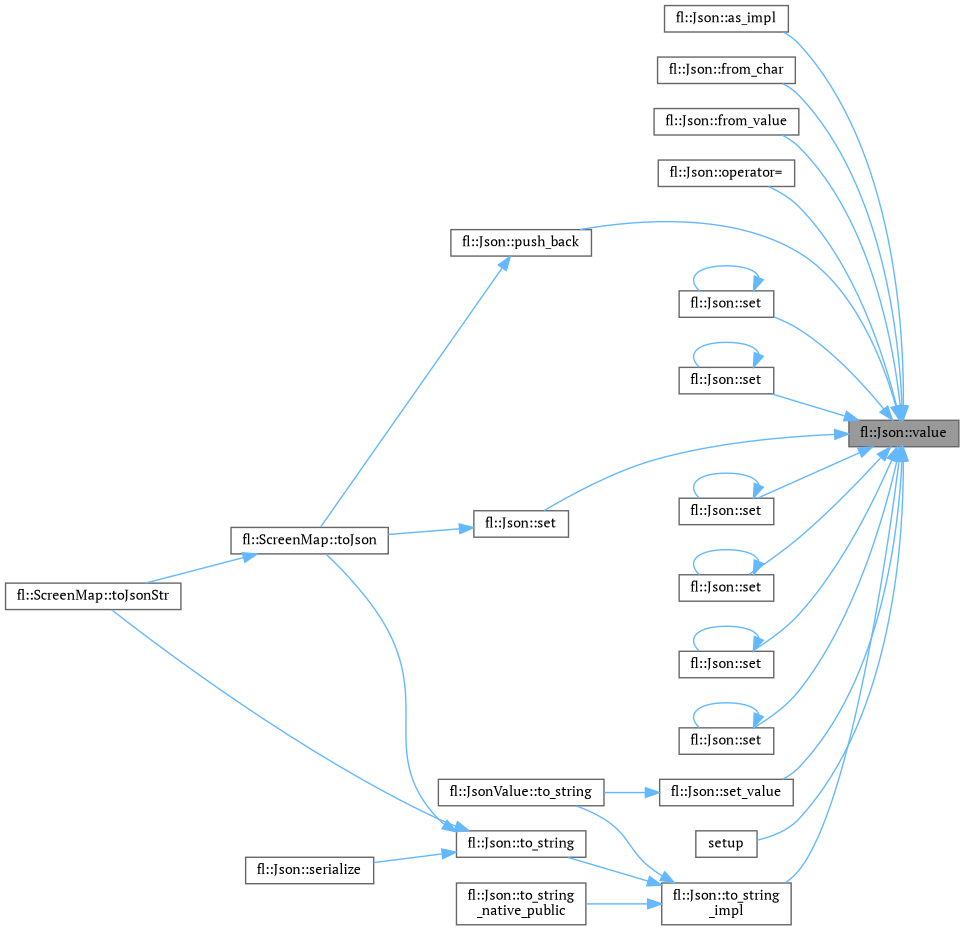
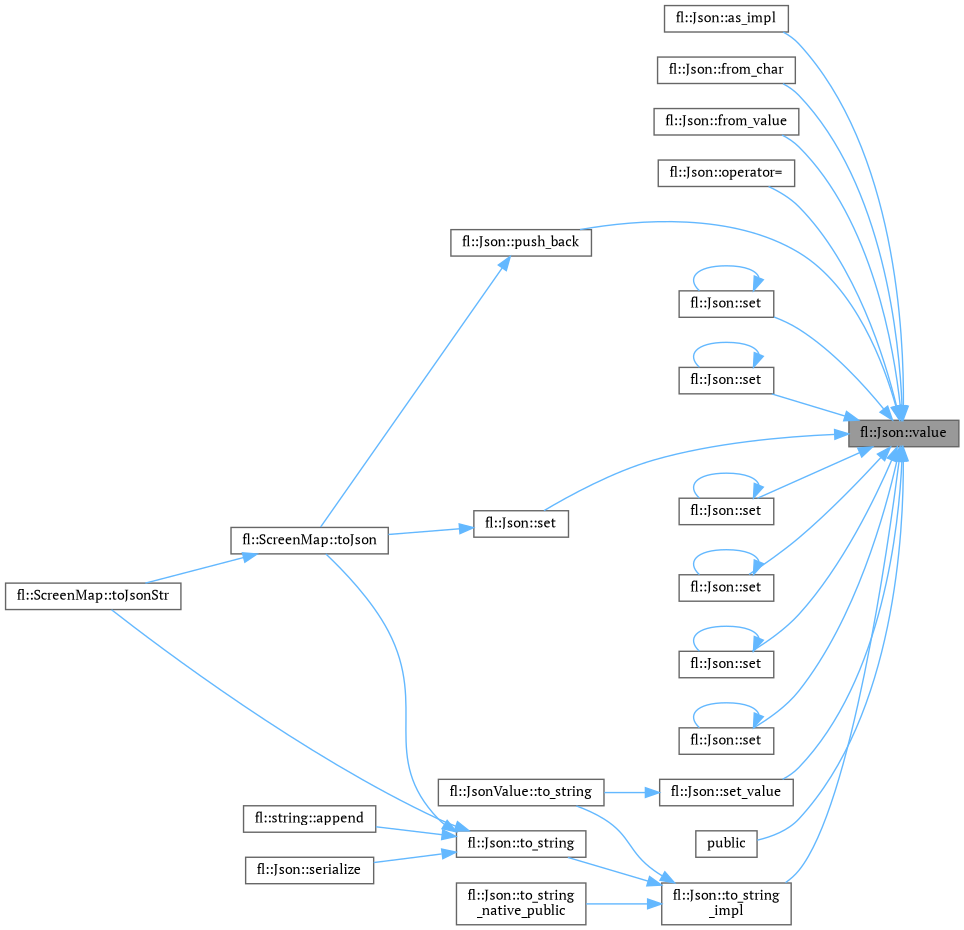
  digraph {
    fontname="PT Serif"
    rankdir=RL
    node [color=grey40 fillcolor=white fontname="PT Serif" fontsize=10 shape=box style=filled]
    edge [color=steelblue1 dir=back fontname="PT Serif" fontsize=10 labelfontname=Helvetica labelfontsize=10 style=solid]
    n1 [color=gray40 fillcolor=grey60 fontcolor=black height=0.2 label="fl::Json::value" width=0.4]
    n2 [height=0.2 label="fl::Json::as_impl" width=0.4]
    n3 [height=0.2 label="fl::Json::from_char" width=0.4]
    n4 [height=0.2 label="fl::Json::from_value" width=0.4]
    n5 [height=0.2 label="fl::Json::operator=" width=0.4]
    n6 [height=0.2 label="fl::Json::push_back" width=0.4]
    n7 [height=0.2 label="fl::Json::set" width=0.4]
    n8 [height=0.2 label="fl::Json::set" width=0.4]
    n9 [height=0.2 label="fl::Json::set" width=0.4]
    n10 [height=0.2 label="fl::Json::set" width=0.4]
    n11 [height=0.2 label="fl::Json::set" width=0.4]
    n12 [height=0.2 label="fl::Json::set" width=0.4]
    n13 [height=0.2 label="fl::Json::set" width=0.4]
    n14 [height=0.2 label="fl::Json::set_value" width=0.4]
-   n15 [height=0.2 label=setup width=0.4]
+   n15 [height=0.2 label=public width=0.4]
    n16 [height=0.2 label="fl::Json::to_string\l_impl" width=0.4]
    n17 [height=0.2 label="fl::ScreenMap::toJson" width=0.4]
    n18 [height=0.2 label="fl::JsonValue::to_string" width=0.4]
    n19 [height=0.2 label="fl::Json::to_string" width=0.4]
    n20 [height=0.2 label="fl::Json::to_string\l_native_public" width=0.4]
    n21 [height=0.2 label="fl::ScreenMap::toJsonStr" width=0.4]
+   n22 [height=0.2 label="fl::string::append" width=0.4]
    n23 [height=0.2 label="fl::Json::serialize" width=0.4]
    n1 -> n2
    n1 -> n3
    n1 -> n4
    n1 -> n5
    n1 -> n6
    n1 -> n7
    n1 -> n8
    n1 -> n9
    n1 -> n10
    n1 -> n11
    n1 -> n12
    n1 -> n13
    n1 -> n14
    n1 -> n15
    n1 -> n16
    n6 -> n17
    n7 -> n7
    n8 -> n8
    n9 -> n17
    n10 -> n10
    n11 -> n11
    n12 -> n12
    n13 -> n13
    n14 -> n18
    n16 -> n18
    n16 -> n19
    n16 -> n20
    n17 -> n21
    n19 -> n17
    n19 -> n21
+   n19 -> n22
    n19 -> n23
  }
